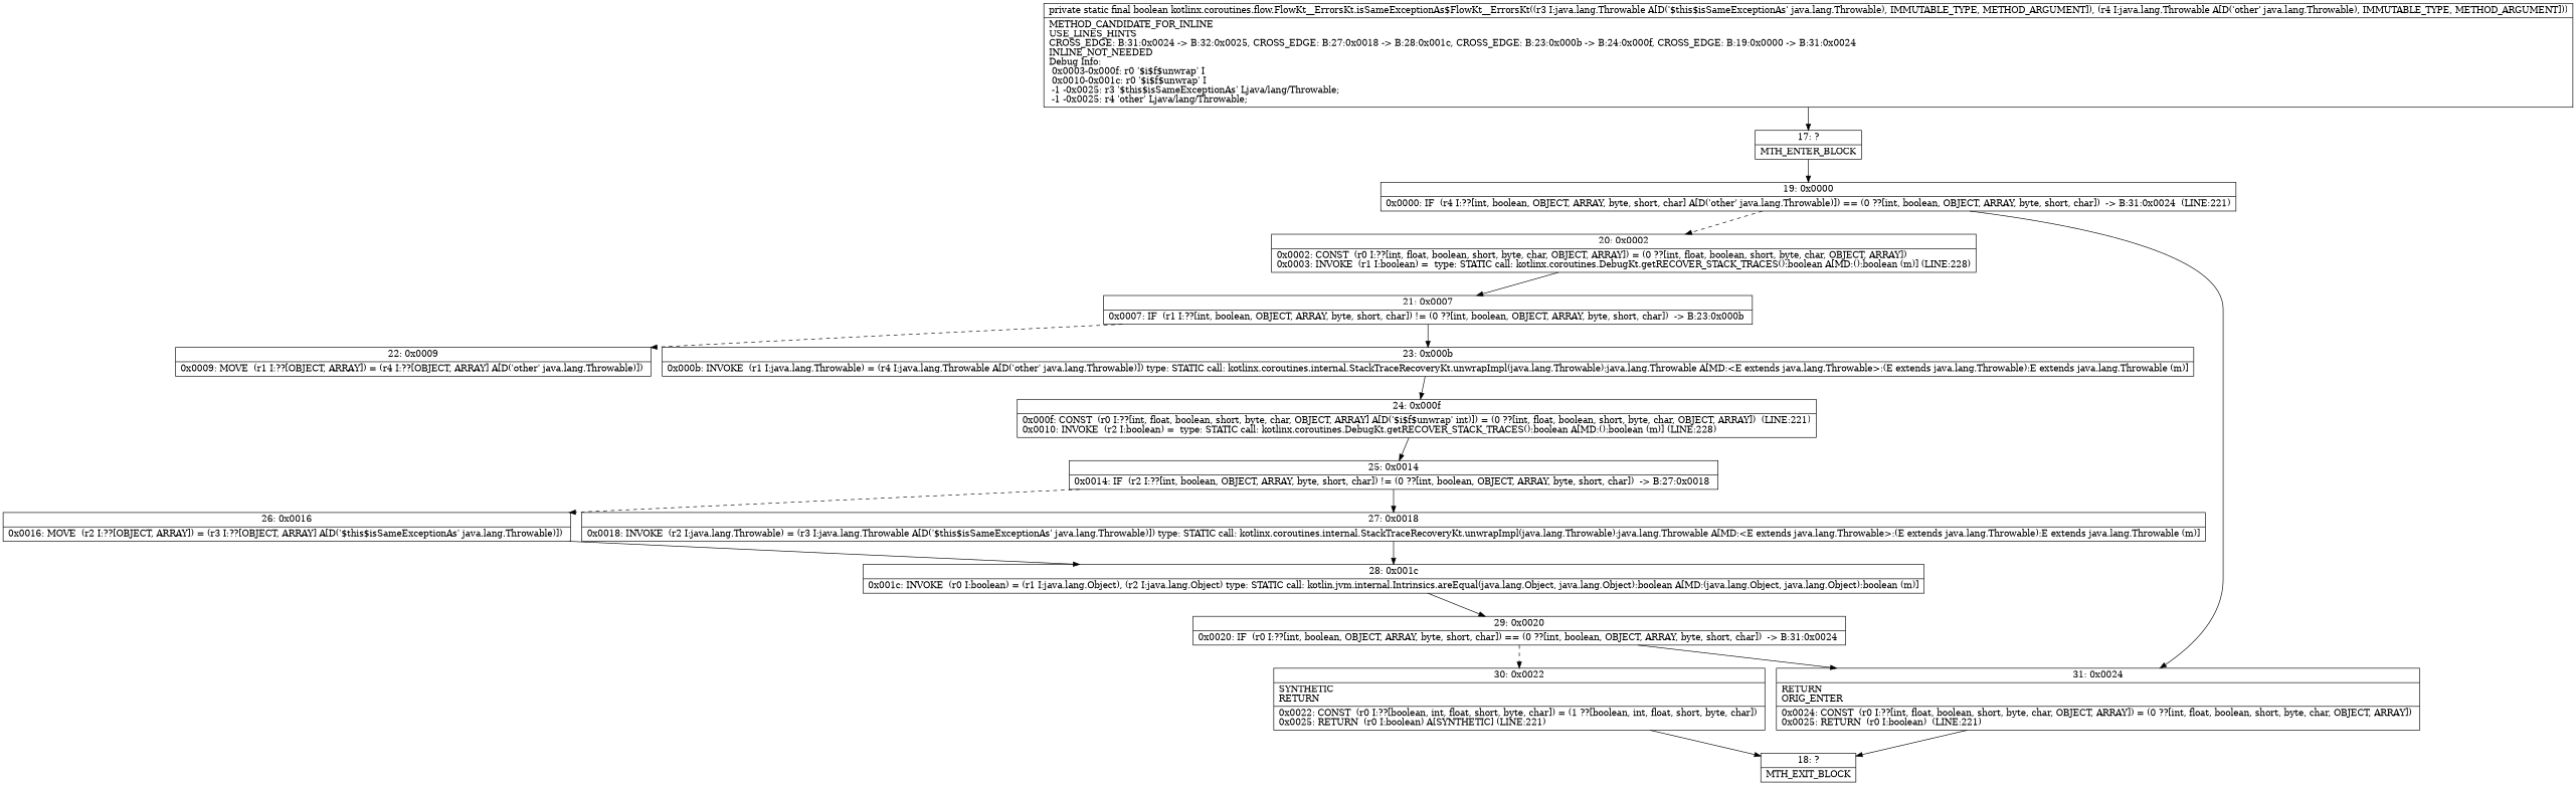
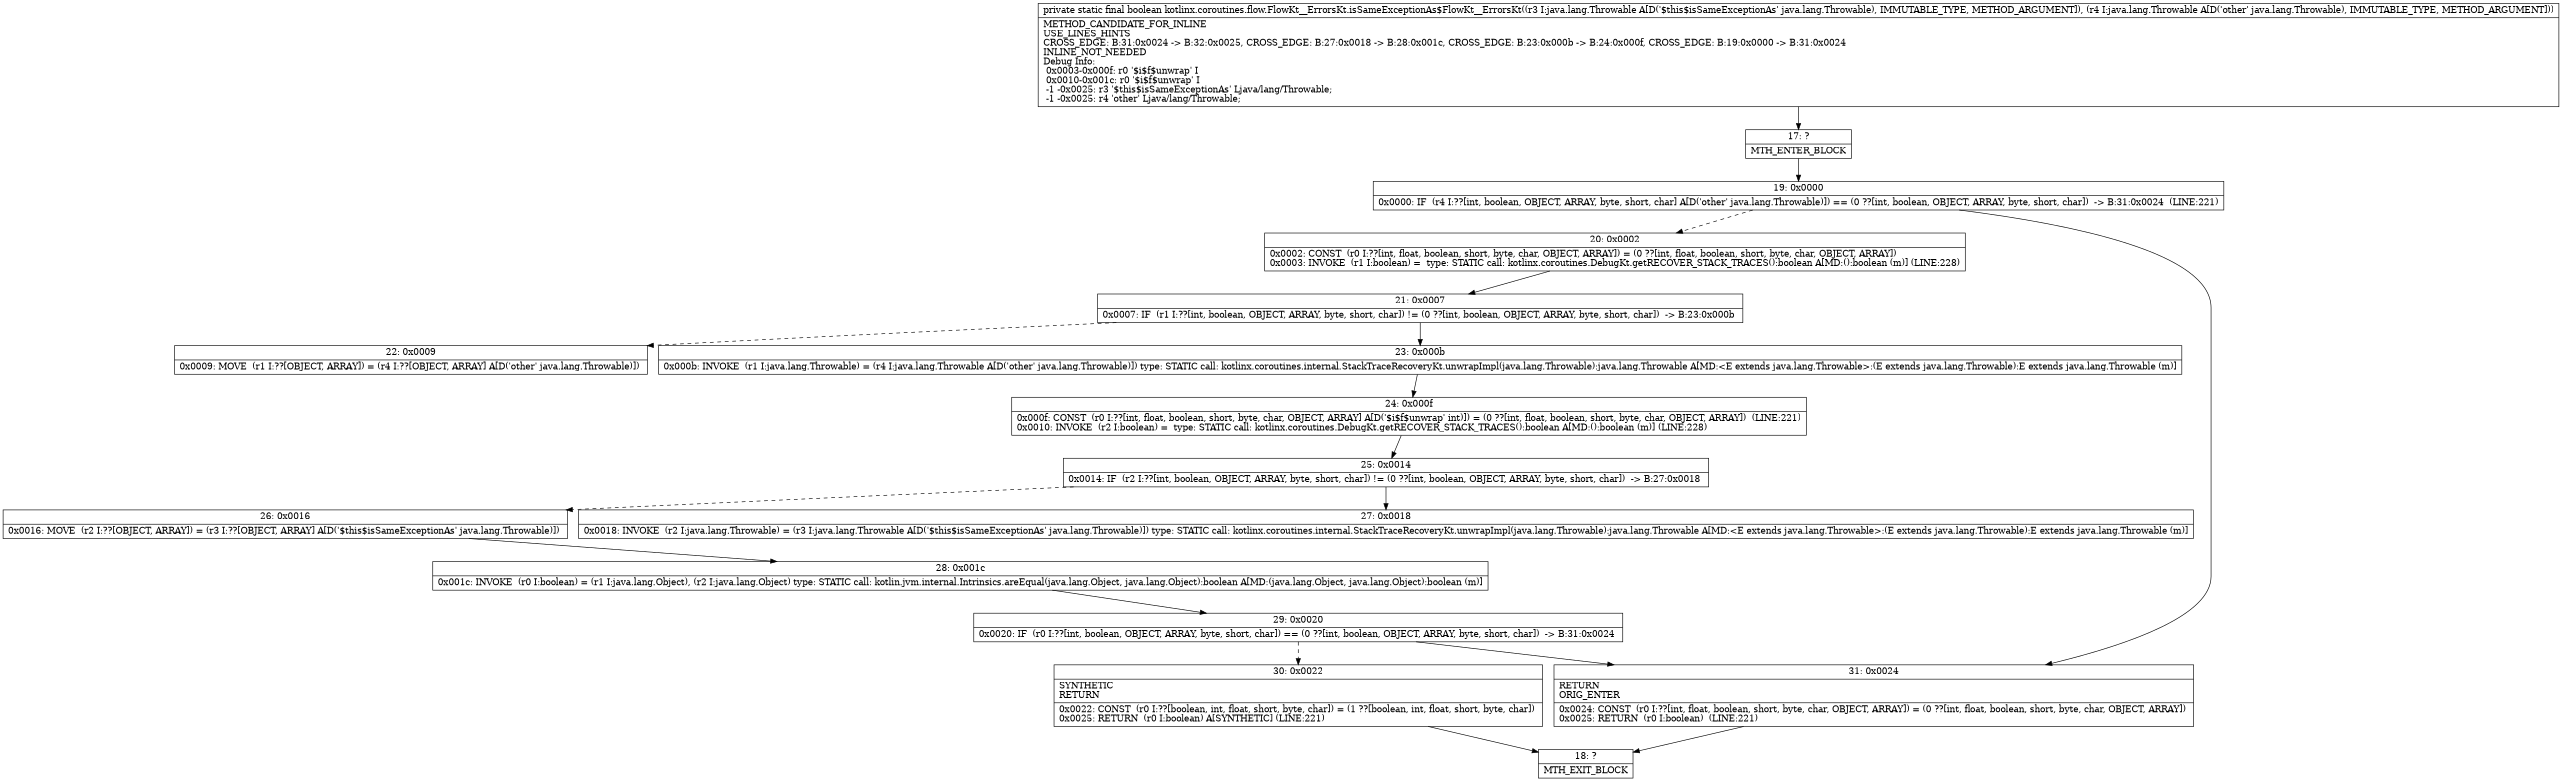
  digraph {
    node [shape=record]
    n1 [label="{17\:\ ?|MTH_ENTER_BLOCK\l}"]
    n2 [label="{19\:\ 0x0000|0x0000: IF  (r4 I:??[int, boolean, OBJECT, ARRAY, byte, short, char] A[D('other' java.lang.Throwable)]) == (0 ??[int, boolean, OBJECT, ARRAY, byte, short, char])  \-\> B:31:0x0024  (LINE:221)\l}"]
    n3 [label="{20\:\ 0x0002|0x0002: CONST  (r0 I:??[int, float, boolean, short, byte, char, OBJECT, ARRAY]) = (0 ??[int, float, boolean, short, byte, char, OBJECT, ARRAY]) \l0x0003: INVOKE  (r1 I:boolean) =  type: STATIC call: kotlinx.coroutines.DebugKt.getRECOVER_STACK_TRACES():boolean A[MD:():boolean (m)] (LINE:228)\l}"]
    n4 [label="{31\:\ 0x0024|RETURN\lORIG_ENTER\l|0x0024: CONST  (r0 I:??[int, float, boolean, short, byte, char, OBJECT, ARRAY]) = (0 ??[int, float, boolean, short, byte, char, OBJECT, ARRAY]) \l0x0025: RETURN  (r0 I:boolean)  (LINE:221)\l}"]
    n5 [label="{21\:\ 0x0007|0x0007: IF  (r1 I:??[int, boolean, OBJECT, ARRAY, byte, short, char]) != (0 ??[int, boolean, OBJECT, ARRAY, byte, short, char])  \-\> B:23:0x000b \l}"]
    n6 [label="{18\:\ ?|MTH_EXIT_BLOCK\l}"]
    n7 [label="{22\:\ 0x0009|0x0009: MOVE  (r1 I:??[OBJECT, ARRAY]) = (r4 I:??[OBJECT, ARRAY] A[D('other' java.lang.Throwable)]) \l}"]
    n8 [label="{23\:\ 0x000b|0x000b: INVOKE  (r1 I:java.lang.Throwable) = (r4 I:java.lang.Throwable A[D('other' java.lang.Throwable)]) type: STATIC call: kotlinx.coroutines.internal.StackTraceRecoveryKt.unwrapImpl(java.lang.Throwable):java.lang.Throwable A[MD:\<E extends java.lang.Throwable\>:(E extends java.lang.Throwable):E extends java.lang.Throwable (m)]\l}"]
    n9 [label="{24\:\ 0x000f|0x000f: CONST  (r0 I:??[int, float, boolean, short, byte, char, OBJECT, ARRAY] A[D('$i$f$unwrap' int)]) = (0 ??[int, float, boolean, short, byte, char, OBJECT, ARRAY])  (LINE:221)\l0x0010: INVOKE  (r2 I:boolean) =  type: STATIC call: kotlinx.coroutines.DebugKt.getRECOVER_STACK_TRACES():boolean A[MD:():boolean (m)] (LINE:228)\l}"]
    n10 [label="{25\:\ 0x0014|0x0014: IF  (r2 I:??[int, boolean, OBJECT, ARRAY, byte, short, char]) != (0 ??[int, boolean, OBJECT, ARRAY, byte, short, char])  \-\> B:27:0x0018 \l}"]
    n11 [label="{26\:\ 0x0016|0x0016: MOVE  (r2 I:??[OBJECT, ARRAY]) = (r3 I:??[OBJECT, ARRAY] A[D('$this$isSameExceptionAs' java.lang.Throwable)]) \l}"]
    n12 [label="{27\:\ 0x0018|0x0018: INVOKE  (r2 I:java.lang.Throwable) = (r3 I:java.lang.Throwable A[D('$this$isSameExceptionAs' java.lang.Throwable)]) type: STATIC call: kotlinx.coroutines.internal.StackTraceRecoveryKt.unwrapImpl(java.lang.Throwable):java.lang.Throwable A[MD:\<E extends java.lang.Throwable\>:(E extends java.lang.Throwable):E extends java.lang.Throwable (m)]\l}"]
    n13 [label="{28\:\ 0x001c|0x001c: INVOKE  (r0 I:boolean) = (r1 I:java.lang.Object), (r2 I:java.lang.Object) type: STATIC call: kotlin.jvm.internal.Intrinsics.areEqual(java.lang.Object, java.lang.Object):boolean A[MD:(java.lang.Object, java.lang.Object):boolean (m)]\l}"]
    n14 [label="{29\:\ 0x0020|0x0020: IF  (r0 I:??[int, boolean, OBJECT, ARRAY, byte, short, char]) == (0 ??[int, boolean, OBJECT, ARRAY, byte, short, char])  \-\> B:31:0x0024 \l}"]
    n15 [label="{30\:\ 0x0022|SYNTHETIC\lRETURN\l|0x0022: CONST  (r0 I:??[boolean, int, float, short, byte, char]) = (1 ??[boolean, int, float, short, byte, char]) \l0x0025: RETURN  (r0 I:boolean) A[SYNTHETIC] (LINE:221)\l}"]
    n16 [label="{private static final boolean kotlinx.coroutines.flow.FlowKt__ErrorsKt.isSameExceptionAs$FlowKt__ErrorsKt((r3 I:java.lang.Throwable A[D('$this$isSameExceptionAs' java.lang.Throwable), IMMUTABLE_TYPE, METHOD_ARGUMENT]), (r4 I:java.lang.Throwable A[D('other' java.lang.Throwable), IMMUTABLE_TYPE, METHOD_ARGUMENT]))  | METHOD_CANDIDATE_FOR_INLINE\lUSE_LINES_HINTS\lCROSS_EDGE: B:31:0x0024 \-\> B:32:0x0025, CROSS_EDGE: B:27:0x0018 \-\> B:28:0x001c, CROSS_EDGE: B:23:0x000b \-\> B:24:0x000f, CROSS_EDGE: B:19:0x0000 \-\> B:31:0x0024\lINLINE_NOT_NEEDED\lDebug Info:\l  0x0003\-0x000f: r0 '$i$f$unwrap' I\l  0x0010\-0x001c: r0 '$i$f$unwrap' I\l  \-1 \-0x0025: r3 '$this$isSameExceptionAs' Ljava\/lang\/Throwable;\l  \-1 \-0x0025: r4 'other' Ljava\/lang\/Throwable;\l}"]
    n1 -> n2
    n2 -> n3 [style=dashed]
    n2 -> n4
    n3 -> n5
    n4 -> n6
    n5 -> n7 [style=dashed]
    n5 -> n8
    n8 -> n9
    n9 -> n10
    n10 -> n11 [style=dashed]
    n10 -> n12
    n11 -> n13
-   n12 -> n13
    n13 -> n14
    n14 -> n4
    n14 -> n15 [style=dashed]
    n15 -> n6
    n16 -> n1
  }
